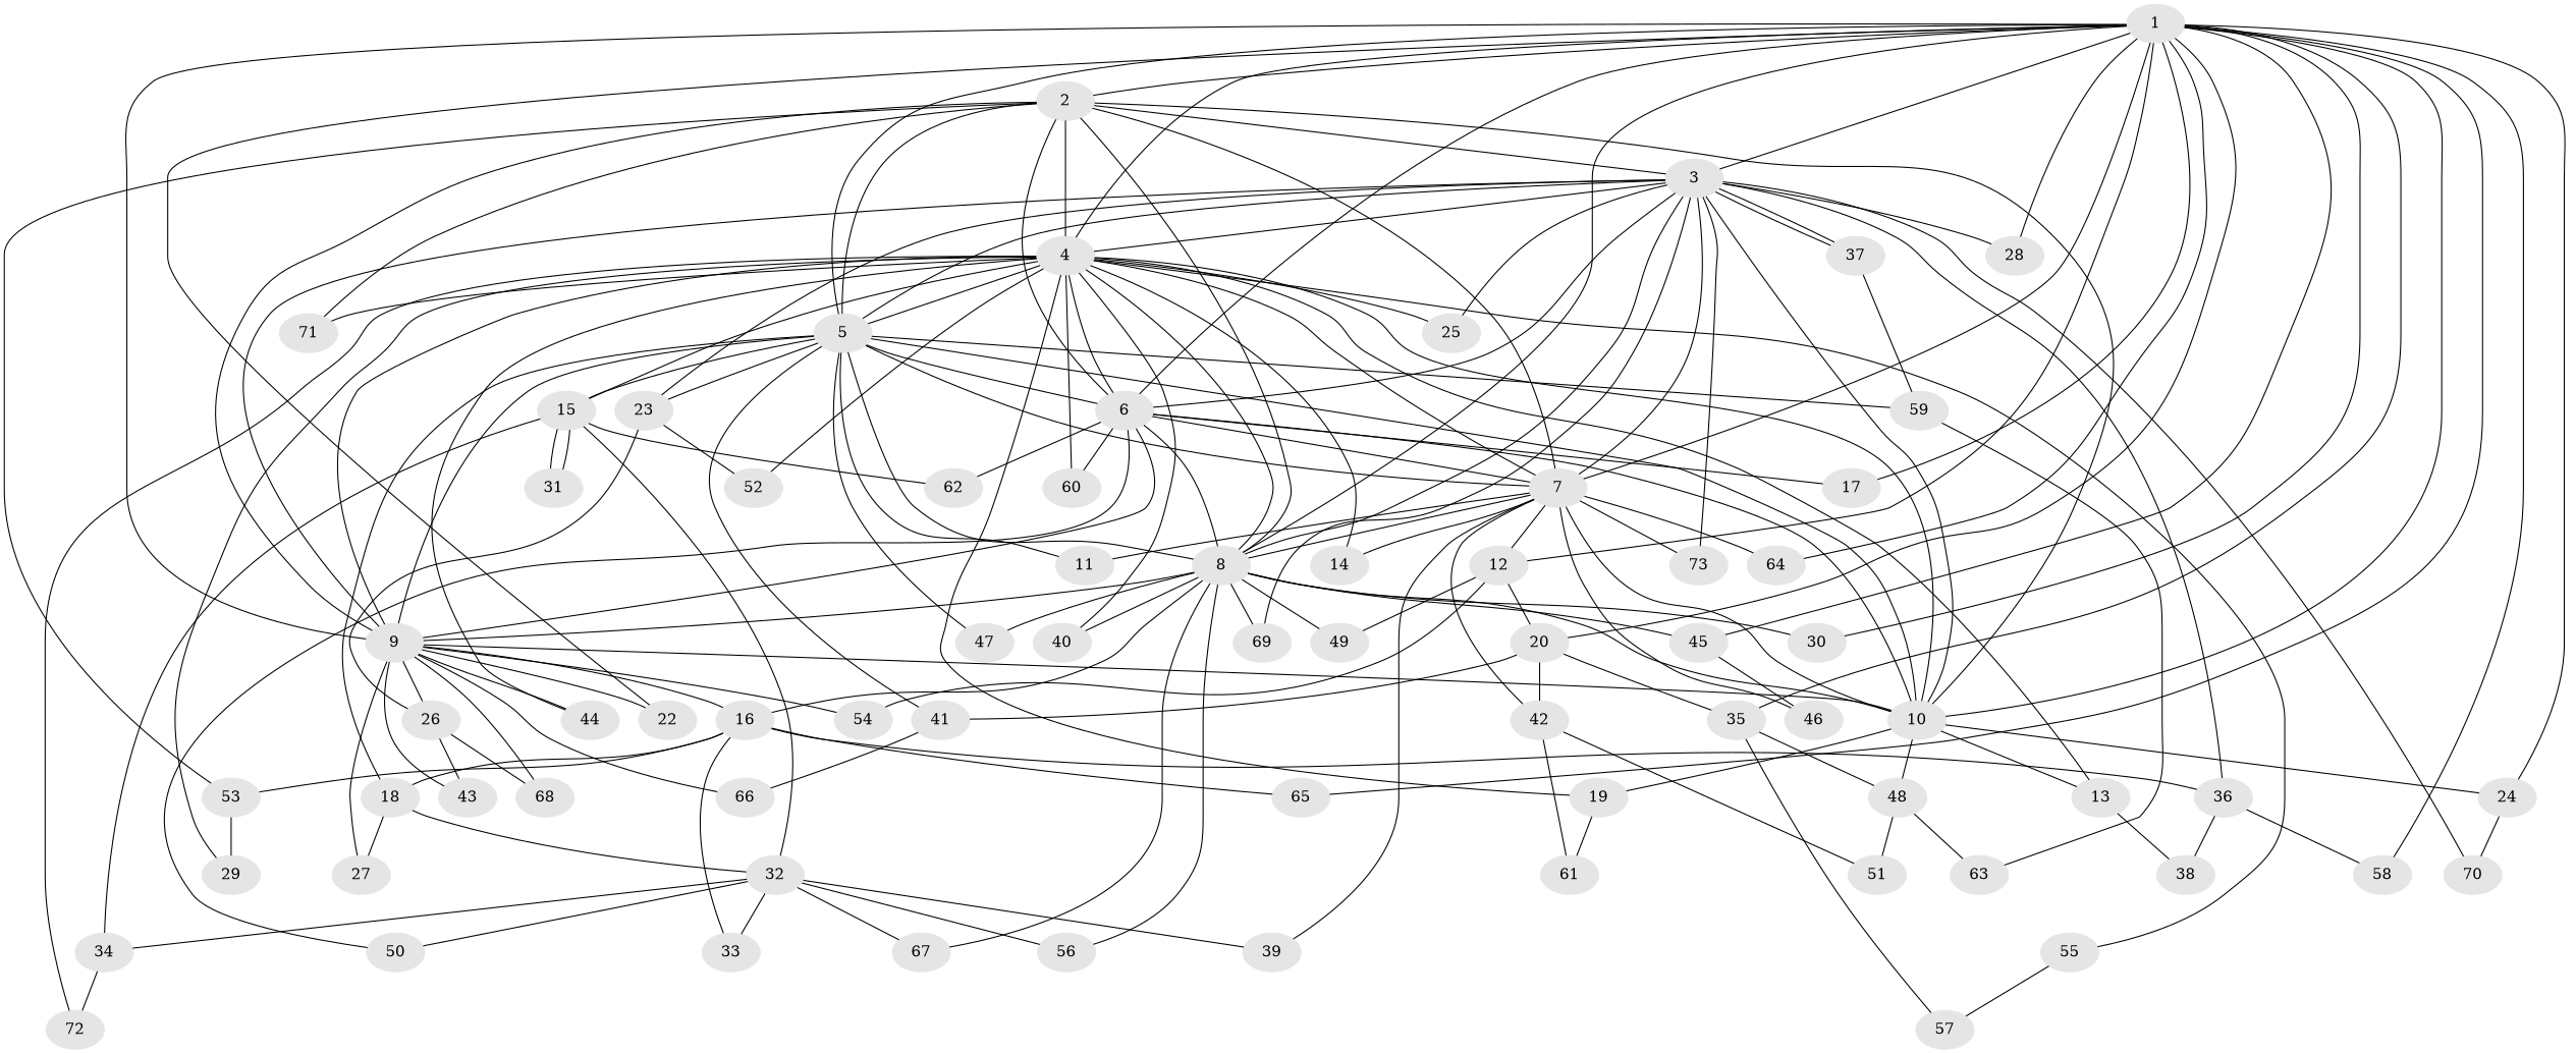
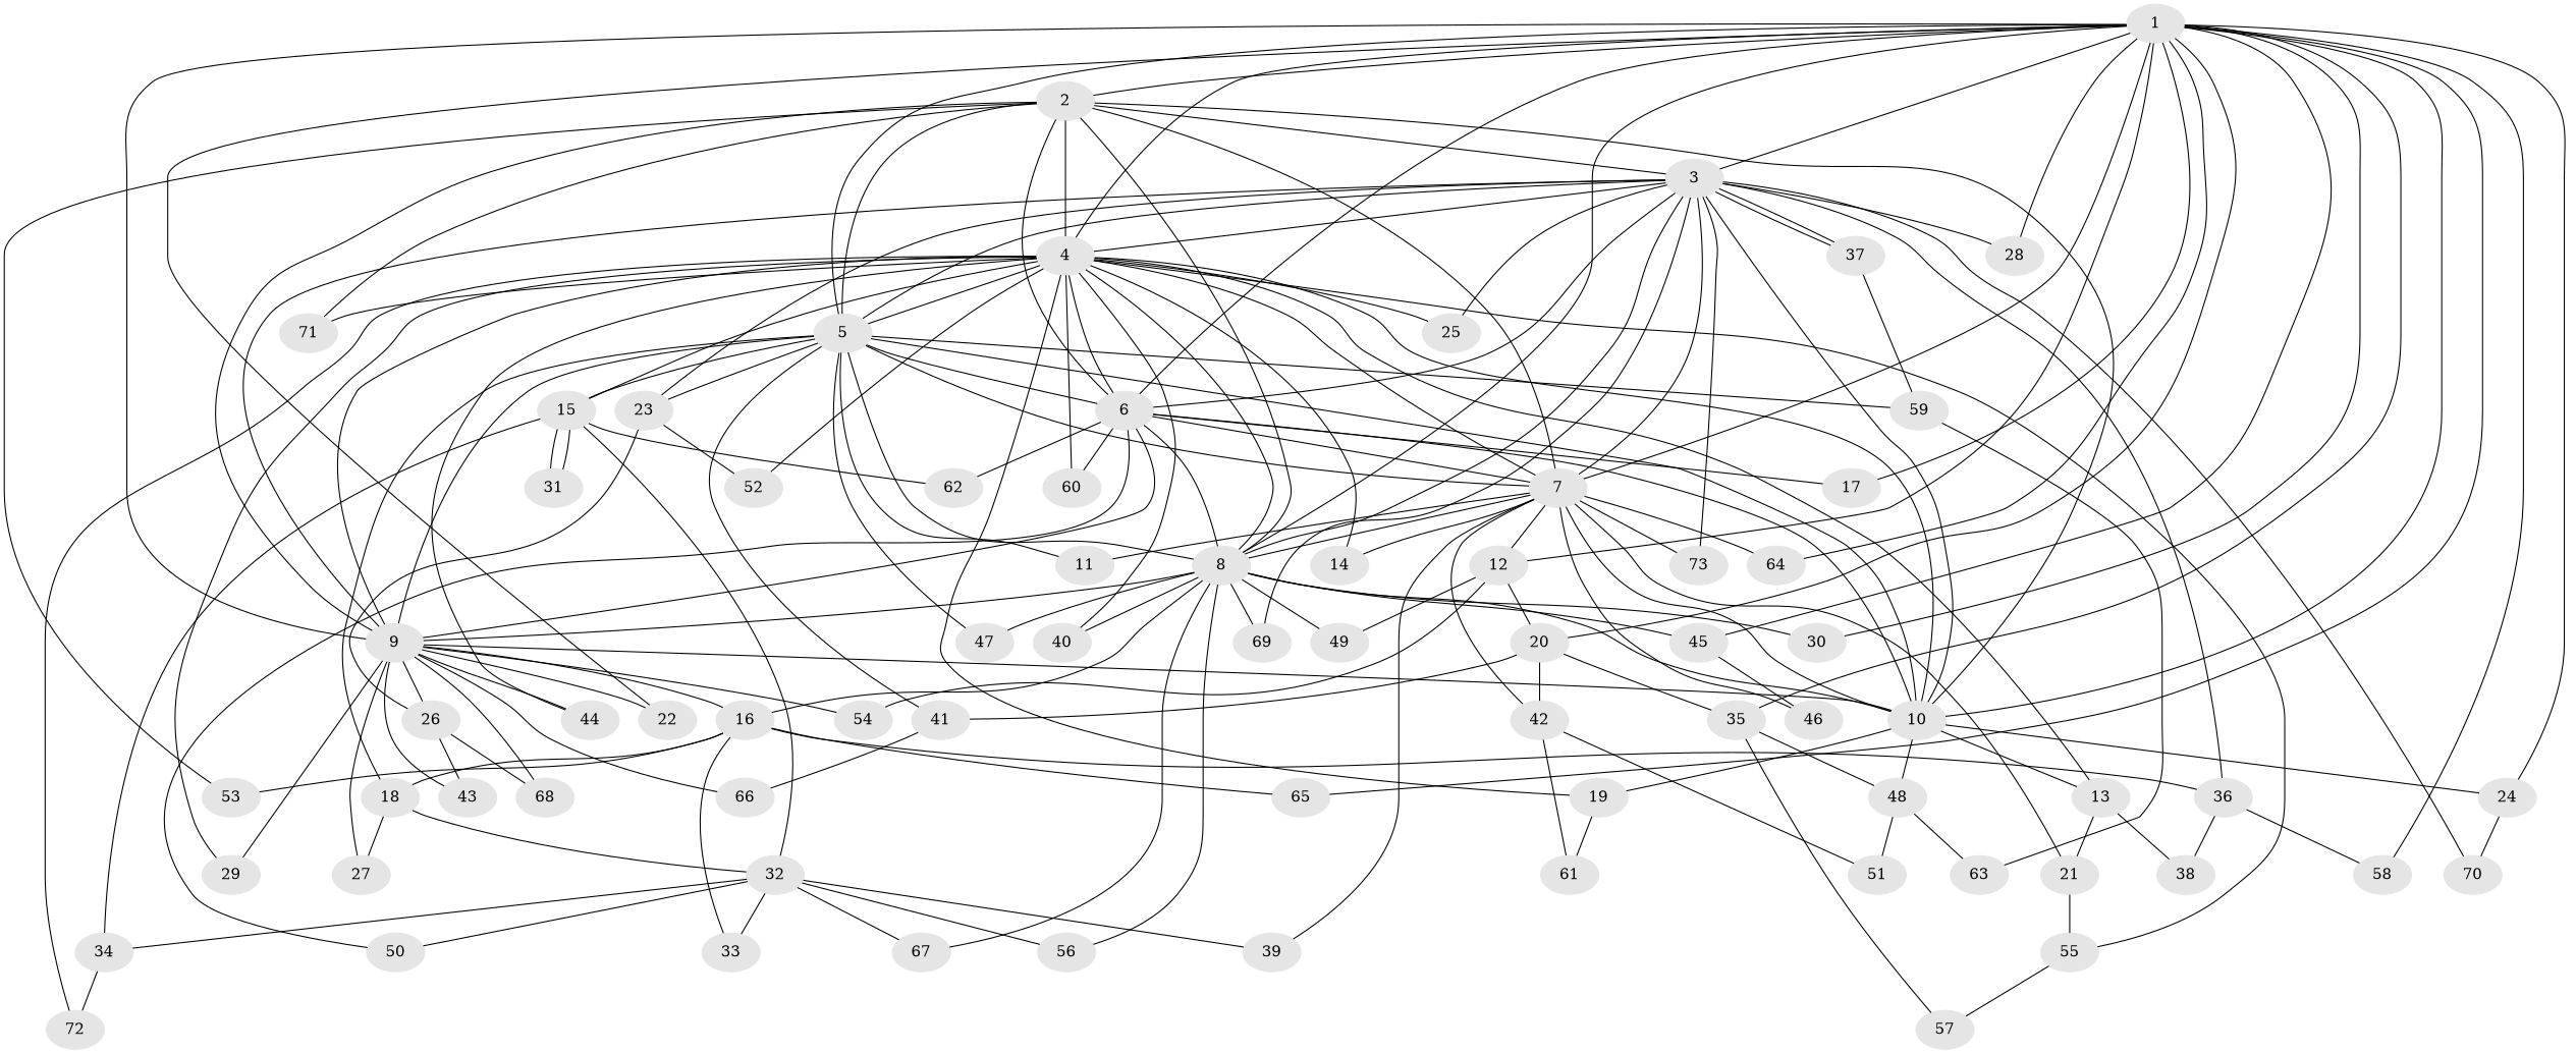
  graph {
    node [color=gray90 style=filled]
    1
    2
    3
    4
    5
    6
    7
    8
    9
    10
    12
    17
    20
    22
    24
    28
    30
    35
    45
    58
    64
    65
    53
    71
    23
    25
    36
    37
    69
    70
    73
    13
    14
    15
    19
    29
    40
    44
    52
    55
    60
    72
    11
    18
    41
    47
    59
    50
    62
+   21
    39
    42
    46
    16
    49
    56
    67
    26
    27
    43
    54
    66
    68
    48
    57
    38
    31
    32
    34
    61
    63
    51
    33
    1 -- 2
    1 -- 3
    1 -- 4
    1 -- 5
    1 -- 6
    1 -- 7
    1 -- 8
    1 -- 9
    1 -- 10
    1 -- 12
    1 -- 17
    1 -- 20
    1 -- 22
    1 -- 24
    1 -- 28
    1 -- 30
    1 -- 35
    1 -- 45
    1 -- 58
    1 -- 64
    1 -- 65
    2 -- 3
    2 -- 4
    2 -- 5
    2 -- 6
    2 -- 7
    2 -- 8
    2 -- 9
    2 -- 10
    2 -- 53
    2 -- 71
    3 -- 4
    3 -- 5
    3 -- 6
    3 -- 7
    3 -- 8
    3 -- 9
    3 -- 10
    3 -- 28
    3 -- 23
    3 -- 25
    3 -- 36
    3 -- 37
    3 -- 37
    3 -- 69
    3 -- 70
    3 -- 73
    4 -- 5
    4 -- 6
    4 -- 7
    4 -- 8
    4 -- 9
    4 -- 10
    4 -- 71
    4 -- 25
    4 -- 13
    4 -- 14
    4 -- 15
    4 -- 19
    4 -- 29
    4 -- 40
    4 -- 44
    4 -- 52
    4 -- 55
    4 -- 60
    4 -- 72
    5 -- 6
    5 -- 7
    5 -- 8
    5 -- 9
    5 -- 10
    5 -- 23
    5 -- 15
    5 -- 11
    5 -- 18
    5 -- 41
    5 -- 47
    5 -- 59
    6 -- 7
    6 -- 8
    6 -- 9
    6 -- 10
    6 -- 17
    6 -- 60
    6 -- 50
    6 -- 62
    7 -- 8
    7 -- 10
    7 -- 12
    7 -- 64
    7 -- 73
    7 -- 14
    7 -- 11
+   7 -- 21
    7 -- 39
    7 -- 42
    7 -- 46
    8 -- 9
    8 -- 10
    8 -- 30
    8 -- 45
    8 -- 69
    8 -- 40
    8 -- 47
    8 -- 16
    8 -- 49
    8 -- 56
    8 -- 67
    9 -- 10
    9 -- 22
-   53 -- 29
+   9 -- 29
    9 -- 44
    9 -- 16
    9 -- 26
    9 -- 27
    9 -- 43
    9 -- 54
    9 -- 66
    9 -- 68
    10 -- 24
    10 -- 13
    10 -- 19
    10 -- 48
    12 -- 20
    12 -- 49
    12 -- 54
    20 -- 35
    20 -- 41
    20 -- 42
    24 -- 70
    35 -- 48
    35 -- 57
    45 -- 46
    23 -- 52
    23 -- 26
    36 -- 58
    36 -- 38
    37 -- 59
+   13 -- 21
    13 -- 38
    15 -- 62
    15 -- 31
    15 -- 31
    15 -- 32
    15 -- 34
    19 -- 61
    55 -- 57
    18 -- 27
    18 -- 32
    41 -- 66
    59 -- 63
+   21 -- 55
    42 -- 61
    42 -- 51
    16 -- 65
    16 -- 53
    16 -- 36
    16 -- 18
    16 -- 33
    26 -- 43
    26 -- 68
    48 -- 63
    48 -- 51
    32 -- 50
    32 -- 39
    32 -- 56
    32 -- 67
    32 -- 34
    32 -- 33
    34 -- 72
  }
